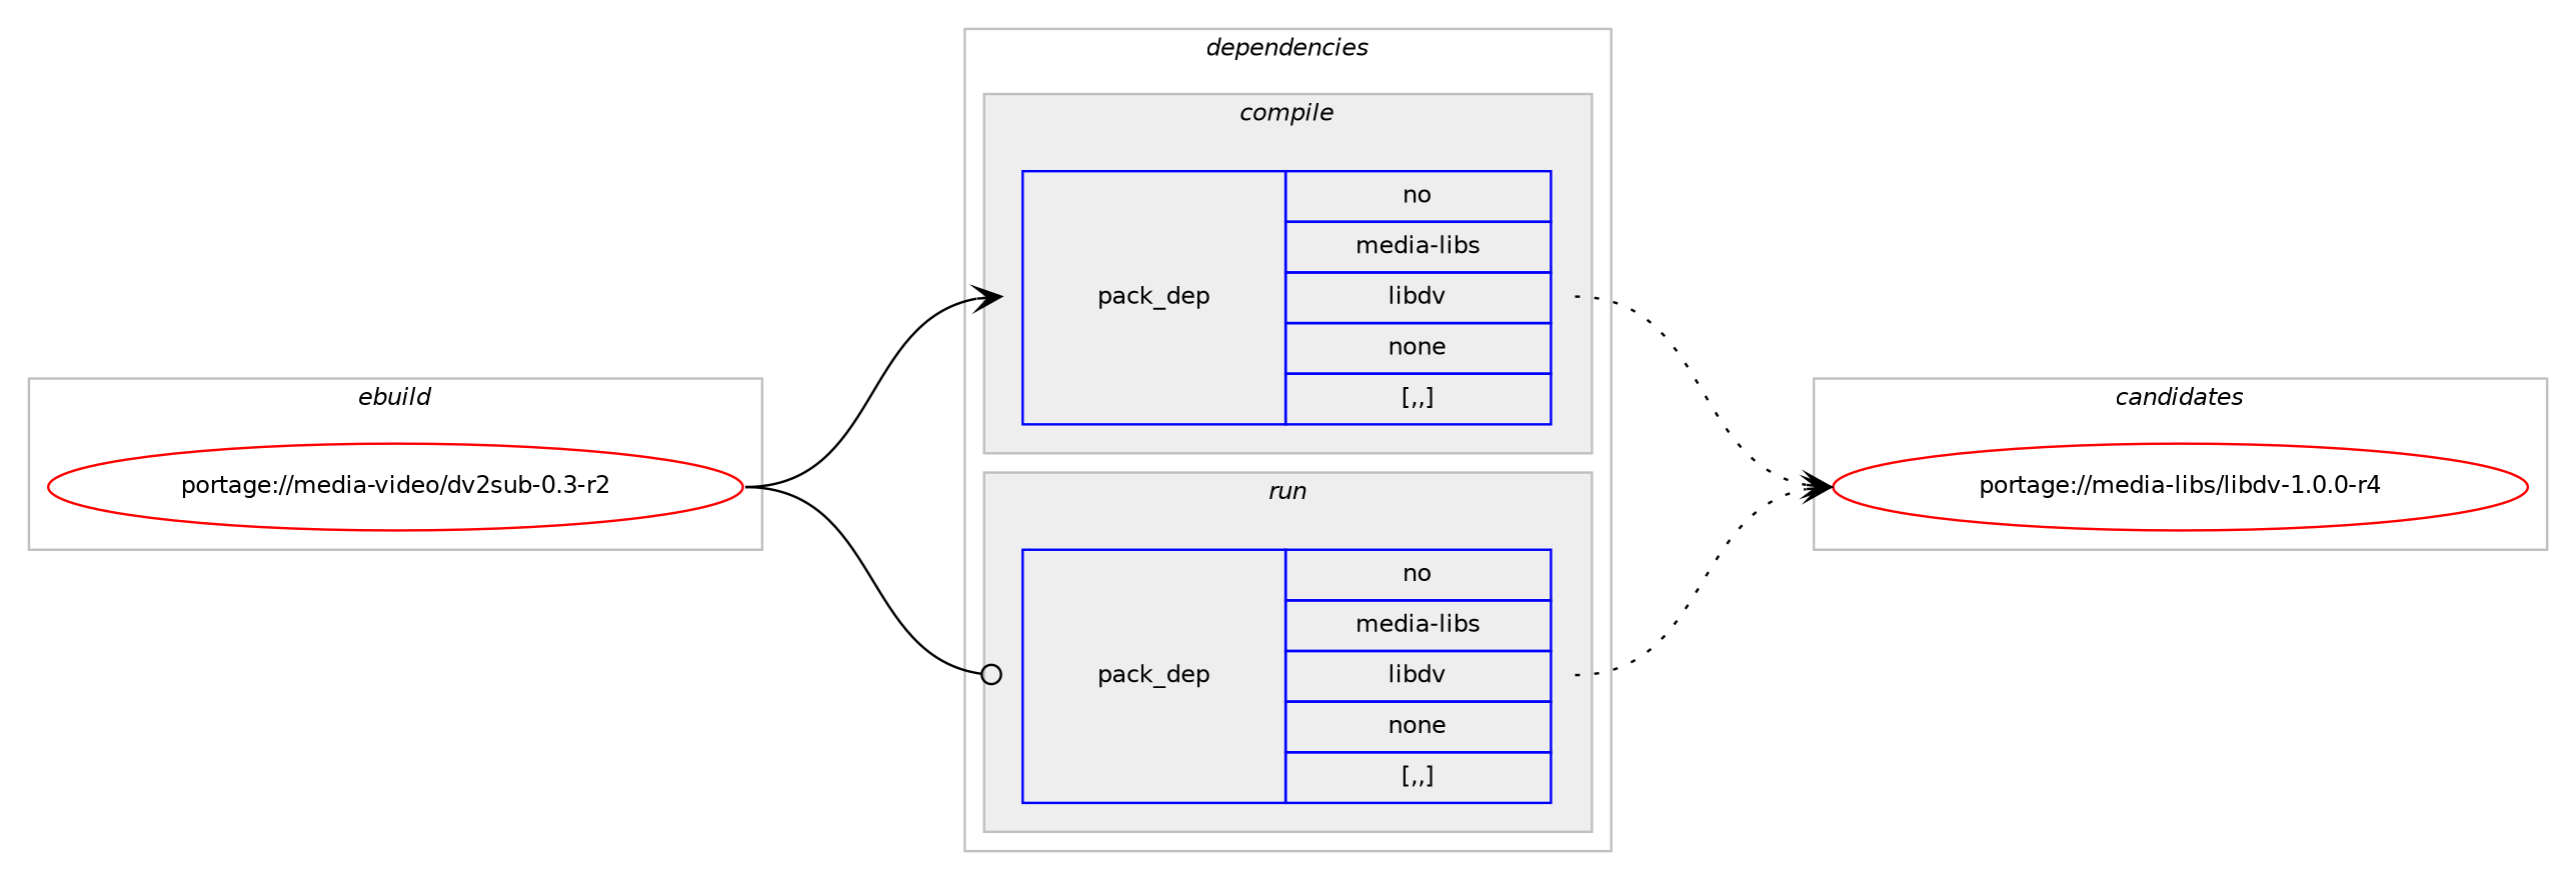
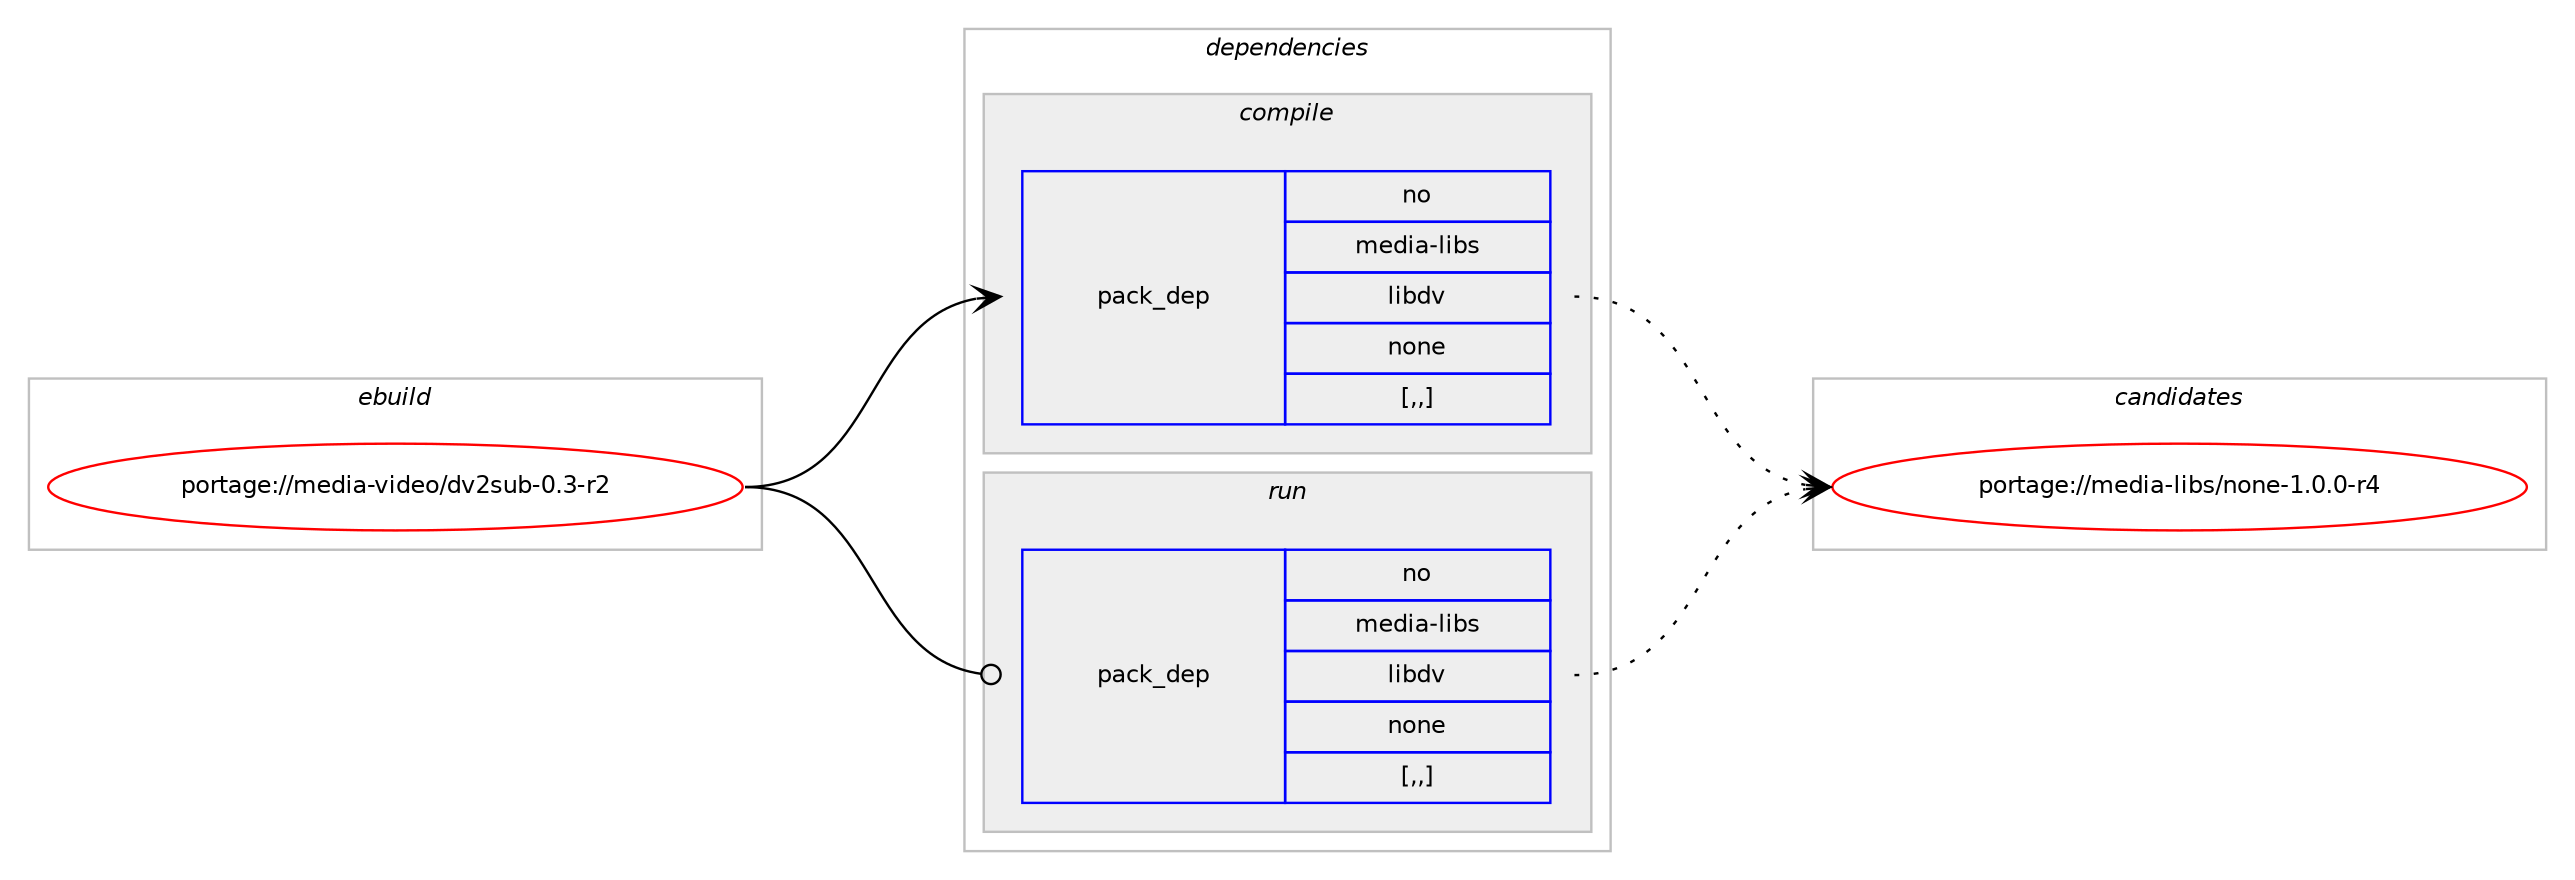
  digraph {
    compound=true
    concentrate=true
    fontname=Helvetica
    fontsize=10
    newrank=true
    rankdir=LR
    ranksep=1.5
    node [color=red fontname=Helvetica fontsize=10]
    edge [arrowhead=vee headport=w style=solid tailport=e weight=20]
    n1 [label="portage://media-video/dv2sub-0.3-r2" width=4]
    n2 [color=blue label=<<TABLE BORDER="0" CELLBORDER="1" CELLSPACING="0" CELLPADDING="4" WIDTH="220"><TR><TD ROWSPAN="6" CELLPADDING="30">pack_dep</TD></TR><TR><TD WIDTH="110">no</TD></TR><TR><TD>media-libs</TD></TR><TR><TD>libdv</TD></TR><TR><TD>none</TD></TR><TR><TD>[,,]</TD></TR></TABLE>> shape=none]
    n3 [color=blue label=<<TABLE BORDER="0" CELLBORDER="1" CELLSPACING="0" CELLPADDING="4" WIDTH="220"><TR><TD ROWSPAN="6" CELLPADDING="30">pack_dep</TD></TR><TR><TD WIDTH="110">no</TD></TR><TR><TD>media-libs</TD></TR><TR><TD>libdv</TD></TR><TR><TD>none</TD></TR><TR><TD>[,,]</TD></TR></TABLE>> shape=none]
-   n4 [label="portage://media-libs/libdv-1.0.0-r4" width=4]
+   n4 [label="portage://media-libs/none-1.0.0-r4" width=4]
    subgraph cluster_1 {
      color=gray
      label=<<i>ebuild</i>>
      rank=same
      n1
    }
    subgraph cluster_2 {
      color=gray
      label=<<i>dependencies</i>>
      subgraph cluster_3 {
        color=gray
        fillcolor="#eeeeee"
        label=<<i>compile</i>>
        style=filled
        subgraph sub_4 {
          color=gray
          fillcolor="#eeeeee"
          label=<<i>compile</i>>
          style=filled
          n2
        }
      }
      subgraph cluster_5 {
        color=gray
        fillcolor="#eeeeee"
        label=<<i>compile and run</i>>
        style=filled
      }
      subgraph cluster_6 {
        color=gray
        fillcolor="#eeeeee"
        label=<<i>run</i>>
        style=filled
        subgraph sub_7 {
          color=gray
          fillcolor="#eeeeee"
          label=<<i>run</i>>
          style=filled
          n3
        }
      }
    }
    subgraph cluster_8 {
      color=gray
      label=<<i>candidates</i>>
      rank=same
      subgraph sub_9 {
        color=black
        label=<<i>candidates</i>>
        nodesep=1
        rank=same
        n4
      }
      subgraph sub_10 {
        color=black
        label=<<i>candidates</i>>
        nodesep=1
        rank=same
        n4
      }
    }
    n1 -> n2
    n1 -> n3 [arrowhead=odot]
    n2 -> n4 [style=dotted weight=100]
    n3 -> n4 [style=dotted weight=100]
  }
